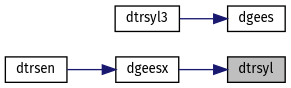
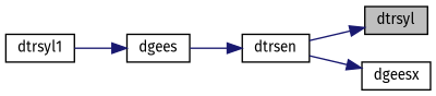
  digraph {
    fontname="Fira Sans"
    rankdir=RL
    node [color=black fillcolor=white fontname="Fira Sans" fontsize=10 shape=record style=filled]
    edge [color=midnightblue dir=back fontname="Fira Sans" fontsize=10 labelfontname=Helvetica labelfontsize=10 style=solid]
    n1 [fillcolor=grey75 fontcolor=black height=0.2 label=dtrsyl width=0.4]
    n2 [height=0.2 label=dtrsen width=0.4]
    n3 [height=0.2 label=dgees width=0.4]
-   n4 [height=0.2 label=dtrsyl3 width=0.4]
+   n4 [height=0.2 label=dtrsyl1 width=0.4]
    n5 [height=0.2 label=dgeesx width=0.4]
-   n1 -> n5
+   n1 -> n2
+   n2 -> n3
    n3 -> n4
    n5 -> n2
  }
